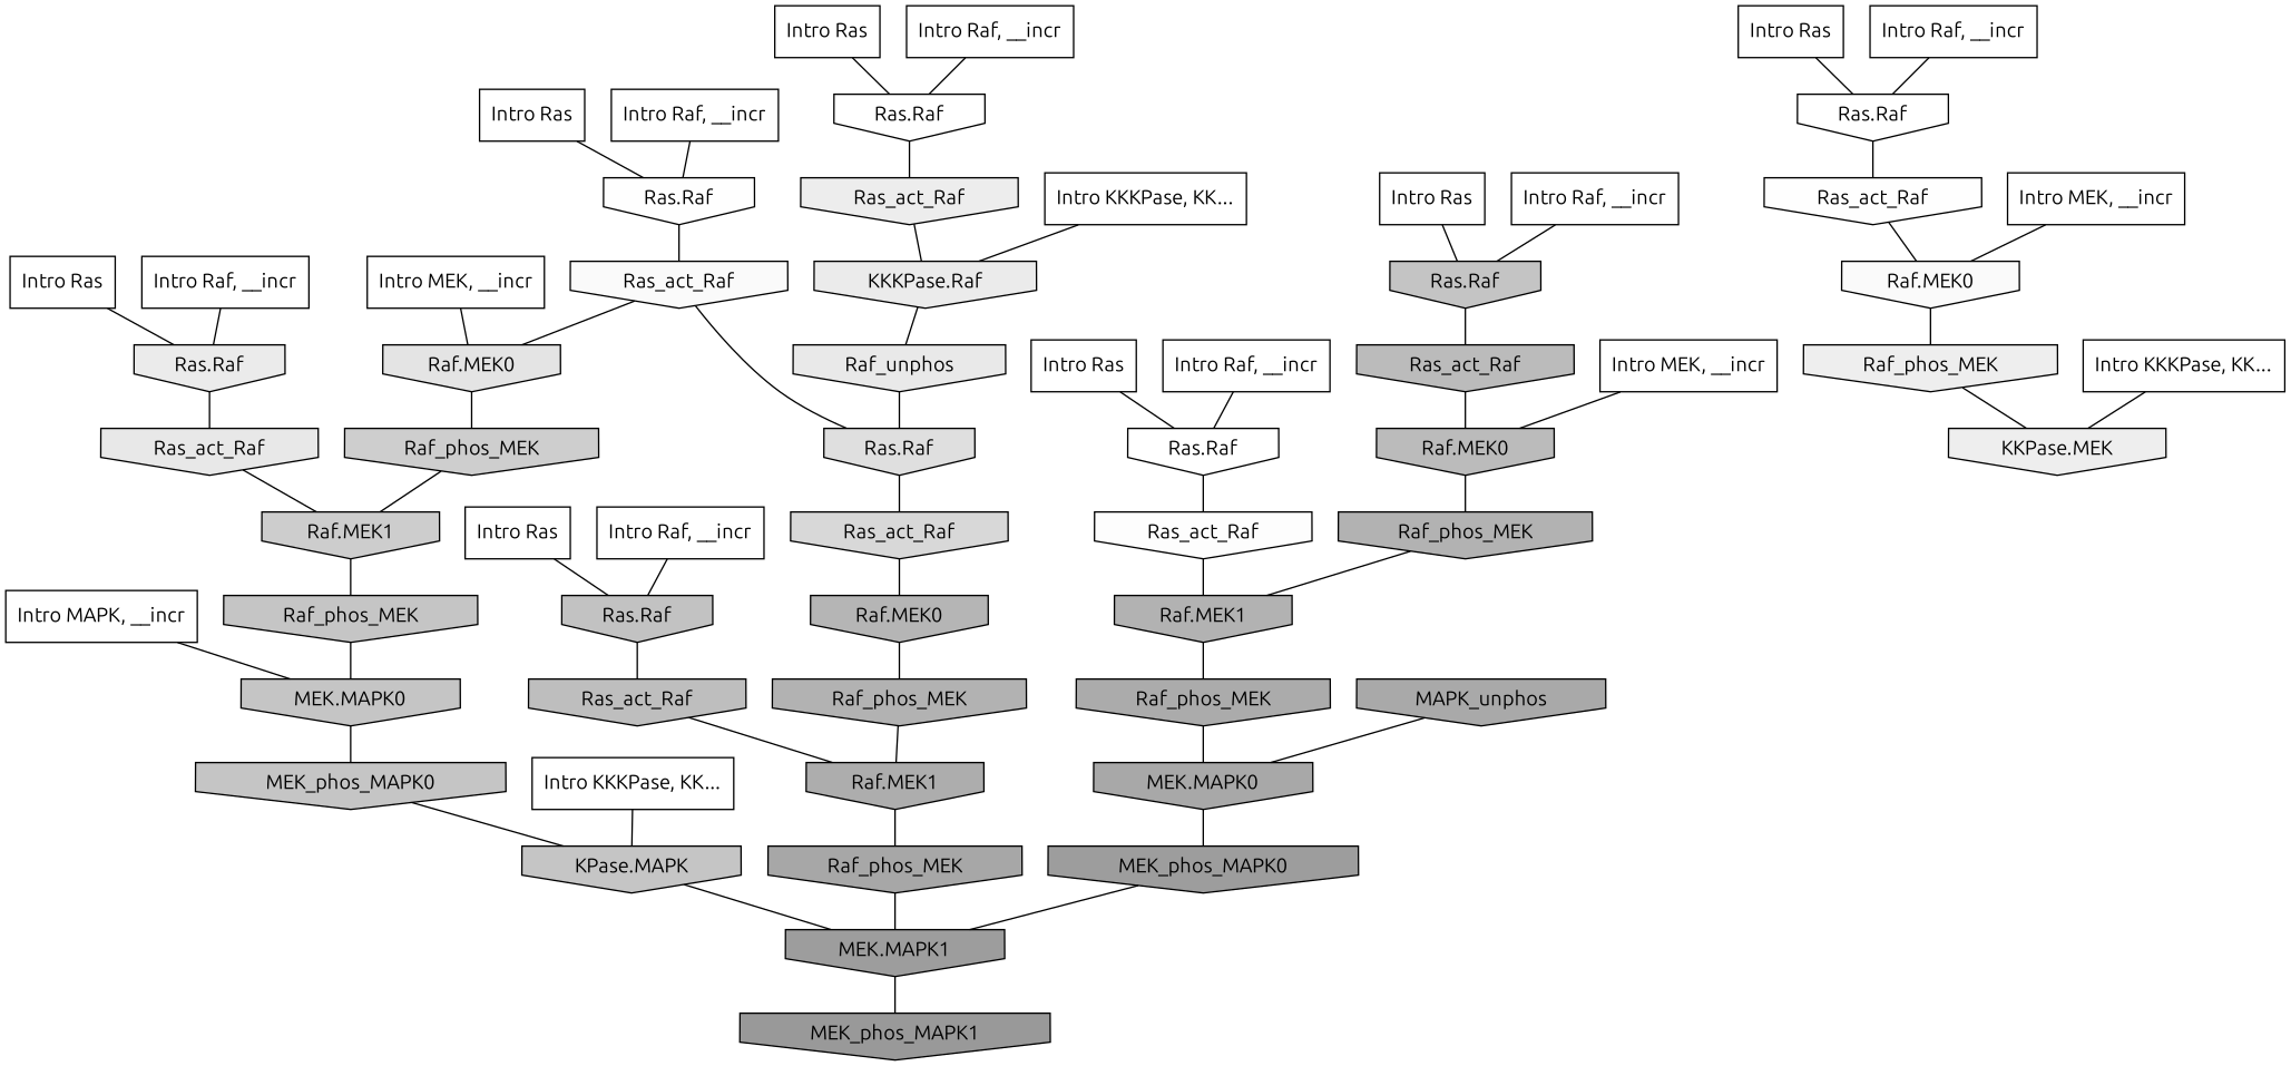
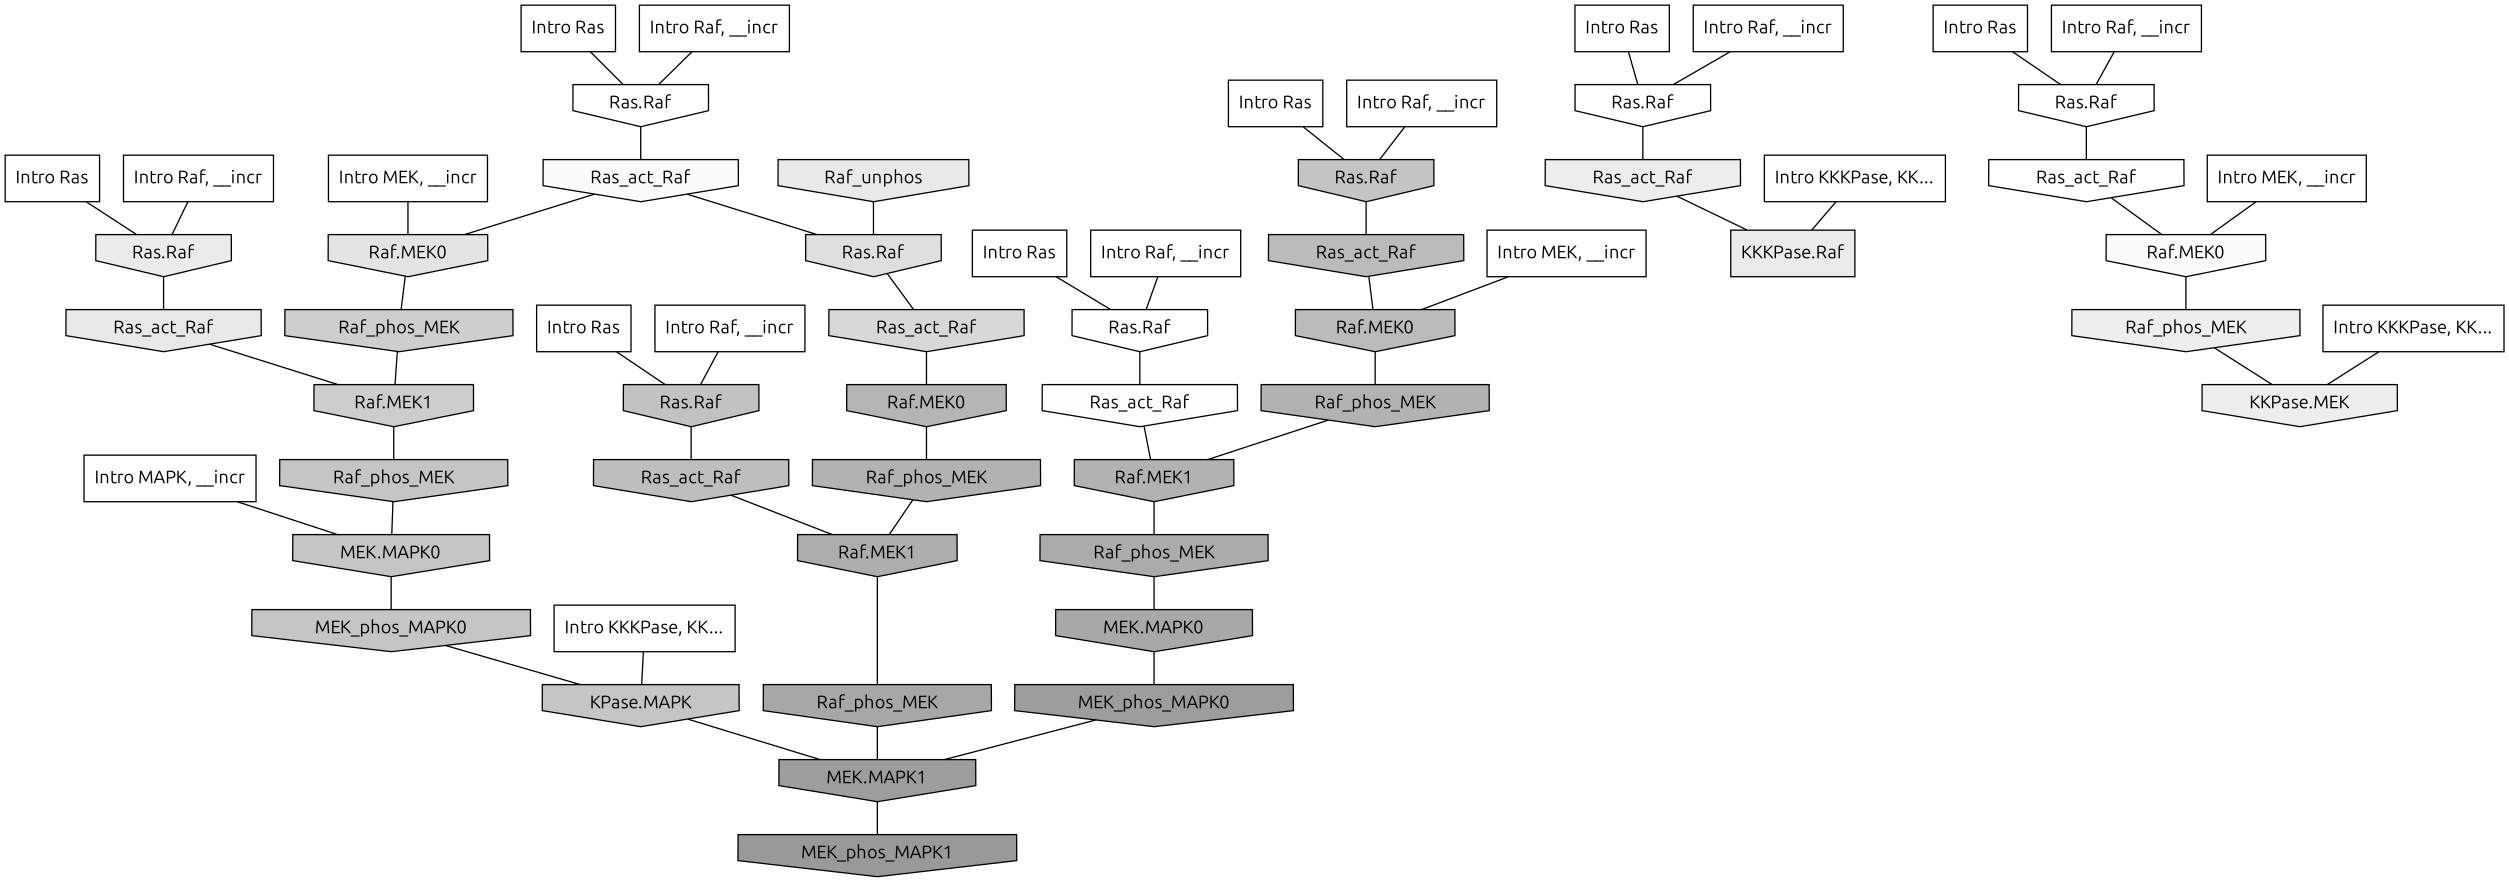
  digraph {
    fontname=Ubuntu
    rankdir=TB
    ranksep=0.30
    node [fillcolor="0.000 0.000 1.000" fontname=Ubuntu shape=invhouse style=filled]
    edge [color="0.000 0.000 0.000" dir=none fontname=Ubuntu]
    n1 [label="Intro Ras" shape=rectangle]
    n2 [label="Ras.Raf"]
    n3 [fillcolor="0.000 0.000 0.991" label=Ras_act_Raf]
    n4 [label="Intro Ras" shape=rectangle]
    n5 [fillcolor="0.000 0.000 0.996" label="Ras.Raf"]
    n6 [fillcolor="0.000 0.000 0.978" label=Ras_act_Raf]
    n7 [label="Intro Ras" shape=rectangle]
    n8 [fillcolor="0.000 0.000 0.919" label="Ras.Raf"]
    n9 [fillcolor="0.000 0.000 0.909" label=Ras_act_Raf]
    n10 [label="Intro Ras" shape=rectangle]
    n11 [fillcolor="0.000 0.000 0.766" label="Ras.Raf"]
    n12 [fillcolor="0.000 0.000 0.733" label=Ras_act_Raf]
    n13 [label="Intro Ras" shape=rectangle]
    n14 [fillcolor="0.000 0.000 0.761" label="Ras.Raf"]
    n15 [fillcolor="0.000 0.000 0.746" label=Ras_act_Raf]
    n16 [label="Intro Ras" shape=rectangle]
    n17 [label="Ras.Raf"]
    n18 [fillcolor="0.000 0.000 0.928" label=Ras_act_Raf]
    n19 [label="Intro Ras" shape=rectangle]
    n20 [label="Ras.Raf"]
    n21 [fillcolor="0.000 0.000 0.995" label=Ras_act_Raf]
    n22 [label="Intro Raf, __incr" shape=rectangle]
    n23 [label="Intro Raf, __incr" shape=rectangle]
    n24 [label="Intro Raf, __incr" shape=rectangle]
    n25 [label="Intro Raf, __incr" shape=rectangle]
    n26 [label="Intro Raf, __incr" shape=rectangle]
    n27 [label="Intro Raf, __incr" shape=rectangle]
    n28 [label="Intro Raf, __incr" shape=rectangle]
    n29 [label="Intro MEK, __incr" shape=rectangle]
    n30 [fillcolor="0.000 0.000 0.980" label="Raf.MEK0"]
    n31 [fillcolor="0.000 0.000 0.932" label=Raf_phos_MEK]
    n32 [label="Intro MEK, __incr" shape=rectangle]
    n33 [fillcolor="0.000 0.000 0.733" label="Raf.MEK0"]
    n34 [fillcolor="0.000 0.000 0.698" label=Raf_phos_MEK]
    n35 [label="Intro MEK, __incr" shape=rectangle]
    n36 [fillcolor="0.000 0.000 0.892" label="Raf.MEK0"]
    n37 [fillcolor="0.000 0.000 0.808" label=Raf_phos_MEK]
    n38 [label="Intro MAPK, __incr" shape=rectangle]
    n39 [fillcolor="0.000 0.000 0.772" label="MEK.MAPK0"]
    n40 [fillcolor="0.000 0.000 0.771" label=MEK_phos_MAPK0]
    n41 [label="Intro KKKPase, KK..." shape=rectangle]
    n42 [fillcolor="0.000 0.000 0.770" label="KPase.MAPK"]
    n43 [fillcolor="0.000 0.000 0.616" label="MEK.MAPK1"]
    n44 [label="Intro KKKPase, KK..." shape=rectangle]
    n45 [fillcolor="0.000 0.000 0.932" label="KKPase.MEK"]
    n46 [label="Intro KKKPase, KK..." shape=rectangle]
-   n47 [fillcolor="0.000 0.000 0.919" label="KKKPase.Raf"]
+   n47 [fillcolor="0.000 0.000 0.919" label="KKKPase.Raf" shape=box]
    n48 [fillcolor="0.000 0.000 0.914" label=Raf_unphos]
    n49 [fillcolor="0.000 0.000 0.696" label="Raf.MEK1"]
    n50 [fillcolor="0.000 0.000 0.872" label="Ras.Raf"]
    n51 [fillcolor="0.000 0.000 0.668" label=Raf_phos_MEK]
    n52 [fillcolor="0.000 0.000 0.846" label=Ras_act_Raf]
    n53 [fillcolor="0.000 0.000 0.802" label="Raf.MEK1"]
    n54 [fillcolor="0.000 0.000 0.772" label=Raf_phos_MEK]
    n55 [fillcolor="0.000 0.000 0.708" label="Raf.MEK0"]
    n56 [fillcolor="0.000 0.000 0.697" label=Raf_phos_MEK]
-   n57 [fillcolor="0.000 0.000 0.662" label=MAPK_unphos]
    n58 [fillcolor="0.000 0.000 0.657" label="MEK.MAPK0"]
    n59 [fillcolor="0.000 0.000 0.679" label="Raf.MEK1"]
    n60 [fillcolor="0.000 0.000 0.653" label=Raf_phos_MEK]
    n61 [fillcolor="0.000 0.000 0.616" label=MEK_phos_MAPK0]
    n62 [fillcolor="0.000 0.000 0.600" label=MEK_phos_MAPK1]
    n1 -> n2
    n2 -> n3
    n3 -> n49
    n4 -> n5
    n5 -> n6
    n6 -> n36
    n6 -> n50
    n7 -> n8
    n8 -> n9
    n9 -> n53
    n10 -> n11
    n11 -> n12
    n12 -> n33
    n13 -> n14
    n14 -> n15
    n15 -> n59
    n16 -> n17
    n17 -> n18
    n18 -> n47
    n19 -> n20
    n20 -> n21
    n21 -> n30
    n22 -> n17
    n23 -> n5
    n24 -> n11
    n25 -> n8
    n26 -> n2
    n27 -> n20
    n28 -> n14
    n29 -> n30
    n30 -> n31
    n31 -> n45
    n32 -> n33
    n33 -> n34
    n34 -> n49
    n35 -> n36
    n36 -> n37
    n37 -> n53
    n38 -> n39
    n39 -> n40
    n40 -> n42
    n41 -> n42
    n42 -> n43
    n43 -> n62
    n44 -> n45
    n46 -> n47
-   n47 -> n48
    n48 -> n50
    n49 -> n51
    n50 -> n52
    n51 -> n58
    n52 -> n55
    n53 -> n54
    n54 -> n39
    n55 -> n56
    n56 -> n59
-   n57 -> n58
    n58 -> n61
    n59 -> n60
    n60 -> n43
    n61 -> n43
  }
